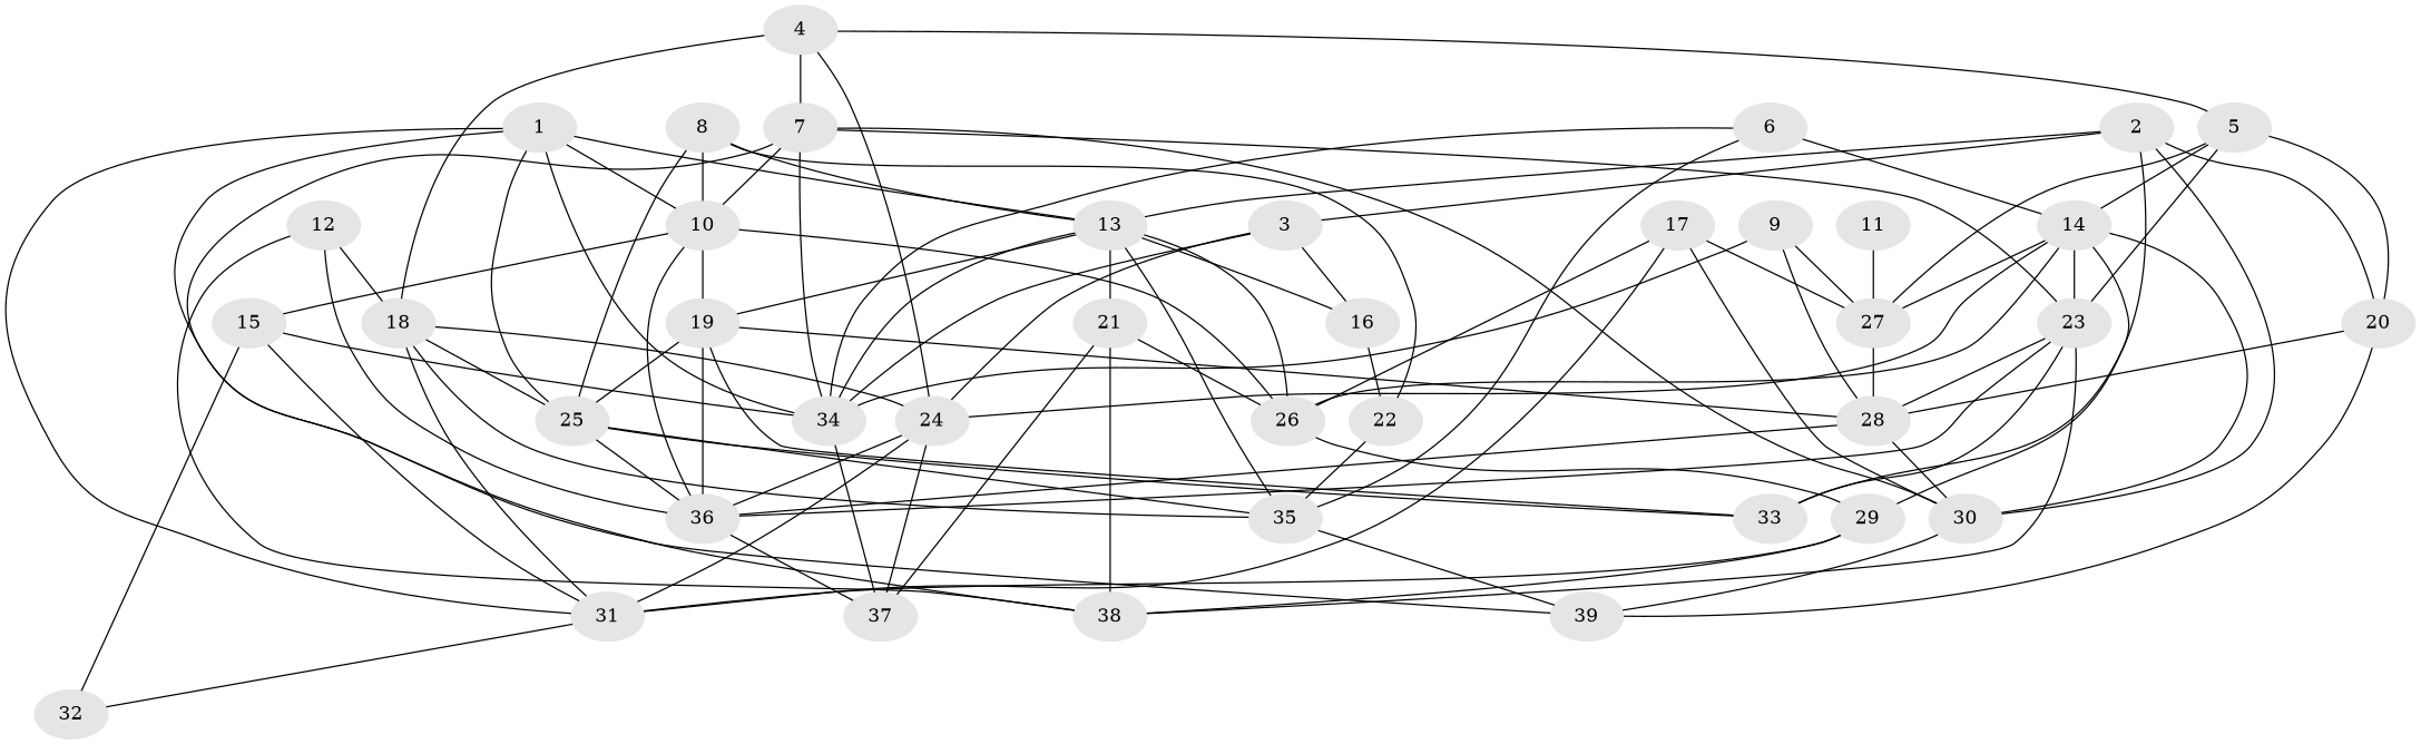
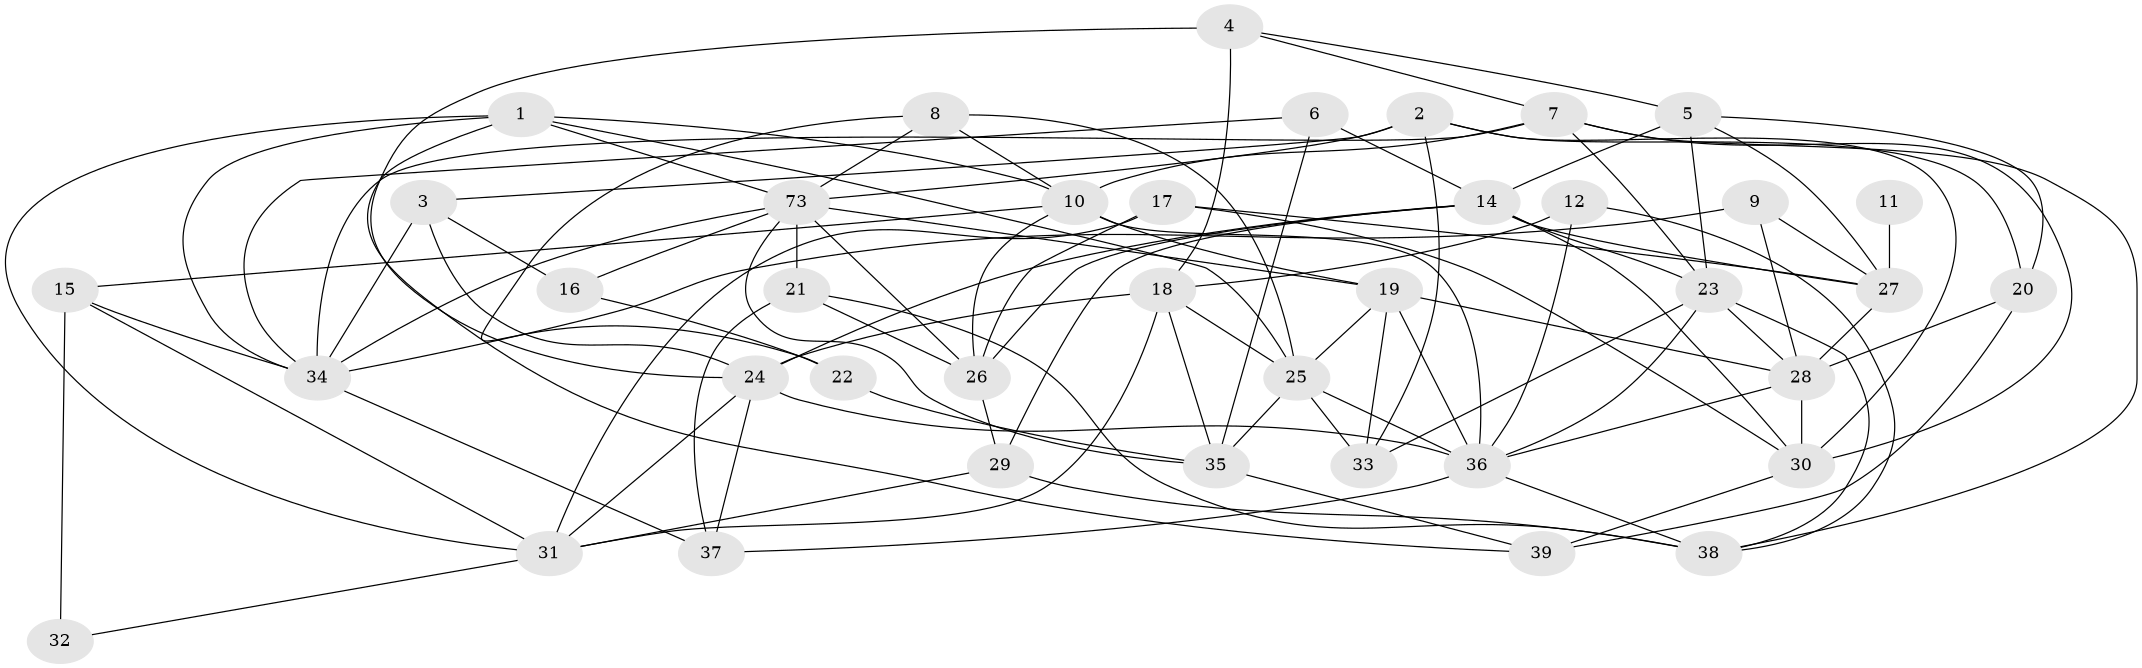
  graph {
    node [color=gray90 style=filled]
    edge [weight=1.0]
    1
    10
    25
    31
    34
    39
-   13
+   13 [label=73]
    8
    22
    15
    19
    26
    36
    33
    35
    32
    37
    2
    3
    20
    30
    16
    24
    21
    28
    4
    5
    7
    18
    14
    23
    27
    38
    29
    6
    9
    11
    12
    17
    1 -- 10
    1 -- 25
    1 -- 31
    1 -- 34
    1 -- 39
    1 -- 13
    10 -- 15
    10 -- 19
    10 -- 26
    10 -- 36
    25 -- 36 [weight=2.0]
    25 -- 33 [weight=2.0]
    25 -- 35
    31 -- 32
    34 -- 37 [weight=2.0]
    13 -- 34
    13 -- 19
    13 -- 26
    13 -- 35
    13 -- 16
    13 -- 21
    8 -- 10
    8 -- 25
    8 -- 13
    8 -- 22
    22 -- 35
    15 -- 31
    15 -- 34
    15 -- 32 [weight=2.0]
    19 -- 25
    19 -- 36
    19 -- 33 [weight=2.0]
    19 -- 28
    26 -- 29
    36 -- 37
+   36 -- 38
    35 -- 39
    2 -- 13
    2 -- 33 [weight=2.0]
    2 -- 3
    2 -- 20
    2 -- 30 [weight=2.0]
    3 -- 34
    3 -- 16
    3 -- 24
    20 -- 39
    20 -- 28
    30 -- 39
    16 -- 22
    24 -- 31
    24 -- 36
    24 -- 37 [weight=2.0]
    21 -- 26
    21 -- 37
    21 -- 38
    28 -- 36
    28 -- 30
    4 -- 24
    4 -- 5
    4 -- 7
    4 -- 18 [weight=2.0]
    5 -- 20
    5 -- 14
    5 -- 23
    5 -- 27
    7 -- 10
    7 -- 34
    7 -- 30
    7 -- 23
    7 -- 38
    18 -- 25
    18 -- 31
    18 -- 35
    18 -- 24
    14 -- 26
    14 -- 30
    14 -- 24
    14 -- 23 [weight=2.0]
    14 -- 27
    14 -- 29
    23 -- 36
    23 -- 33
    23 -- 28
    23 -- 38
    27 -- 28
    29 -- 31
    29 -- 38
    6 -- 34
    6 -- 35
    6 -- 14 [weight=2.0]
    9 -- 34
    9 -- 28
    9 -- 27
    11 -- 27
    12 -- 36
    12 -- 18
    12 -- 38
    17 -- 31 [weight=2.0]
    17 -- 26
    17 -- 30
    17 -- 27 [weight=2.0]
  }
